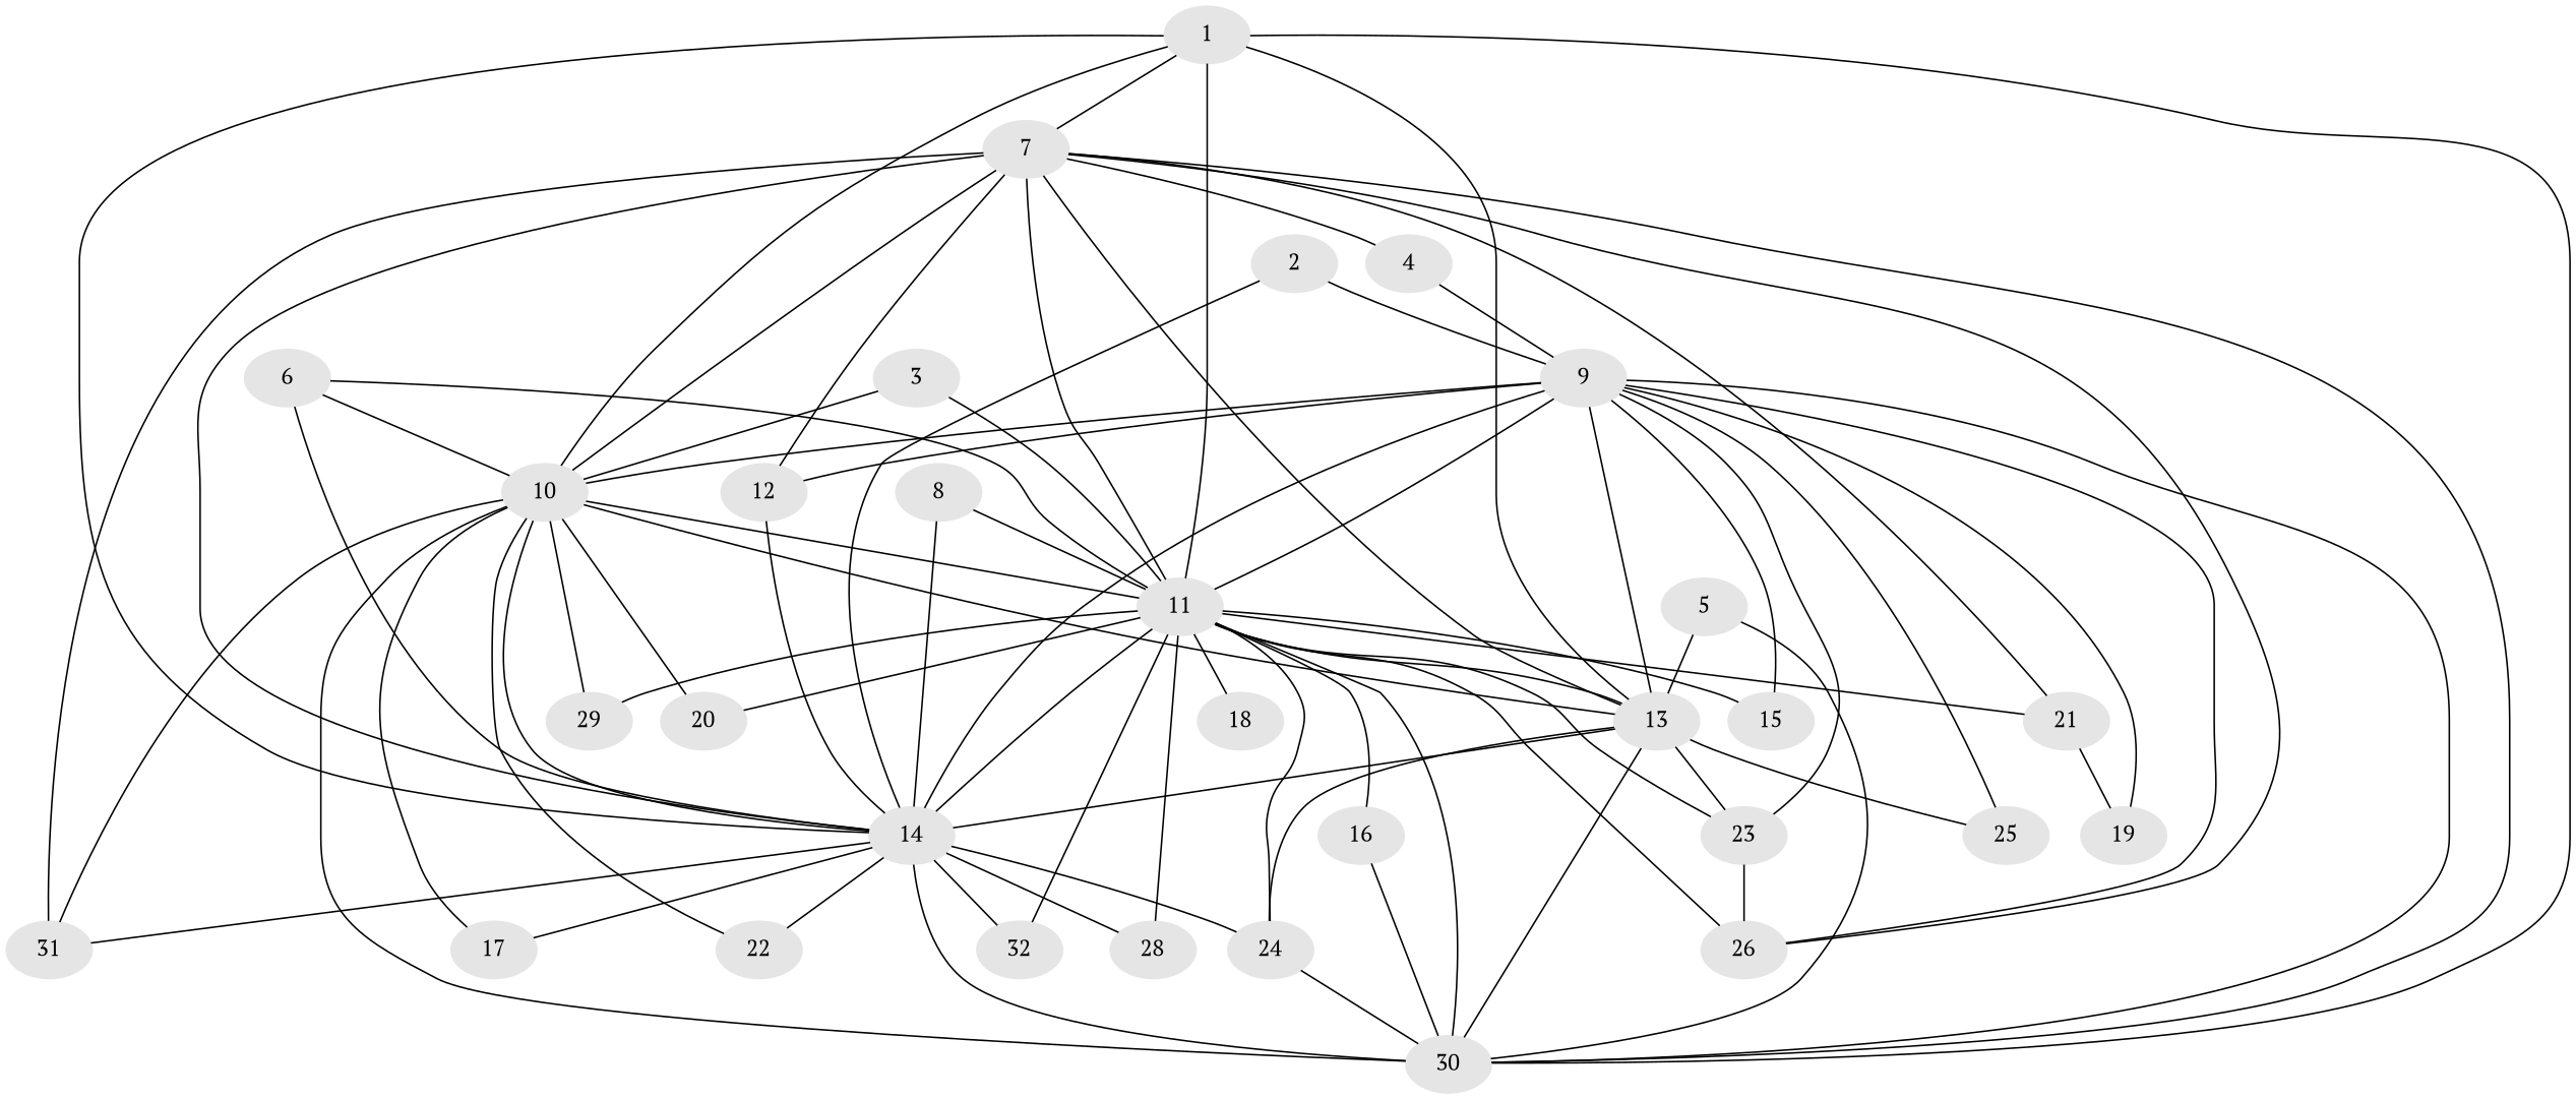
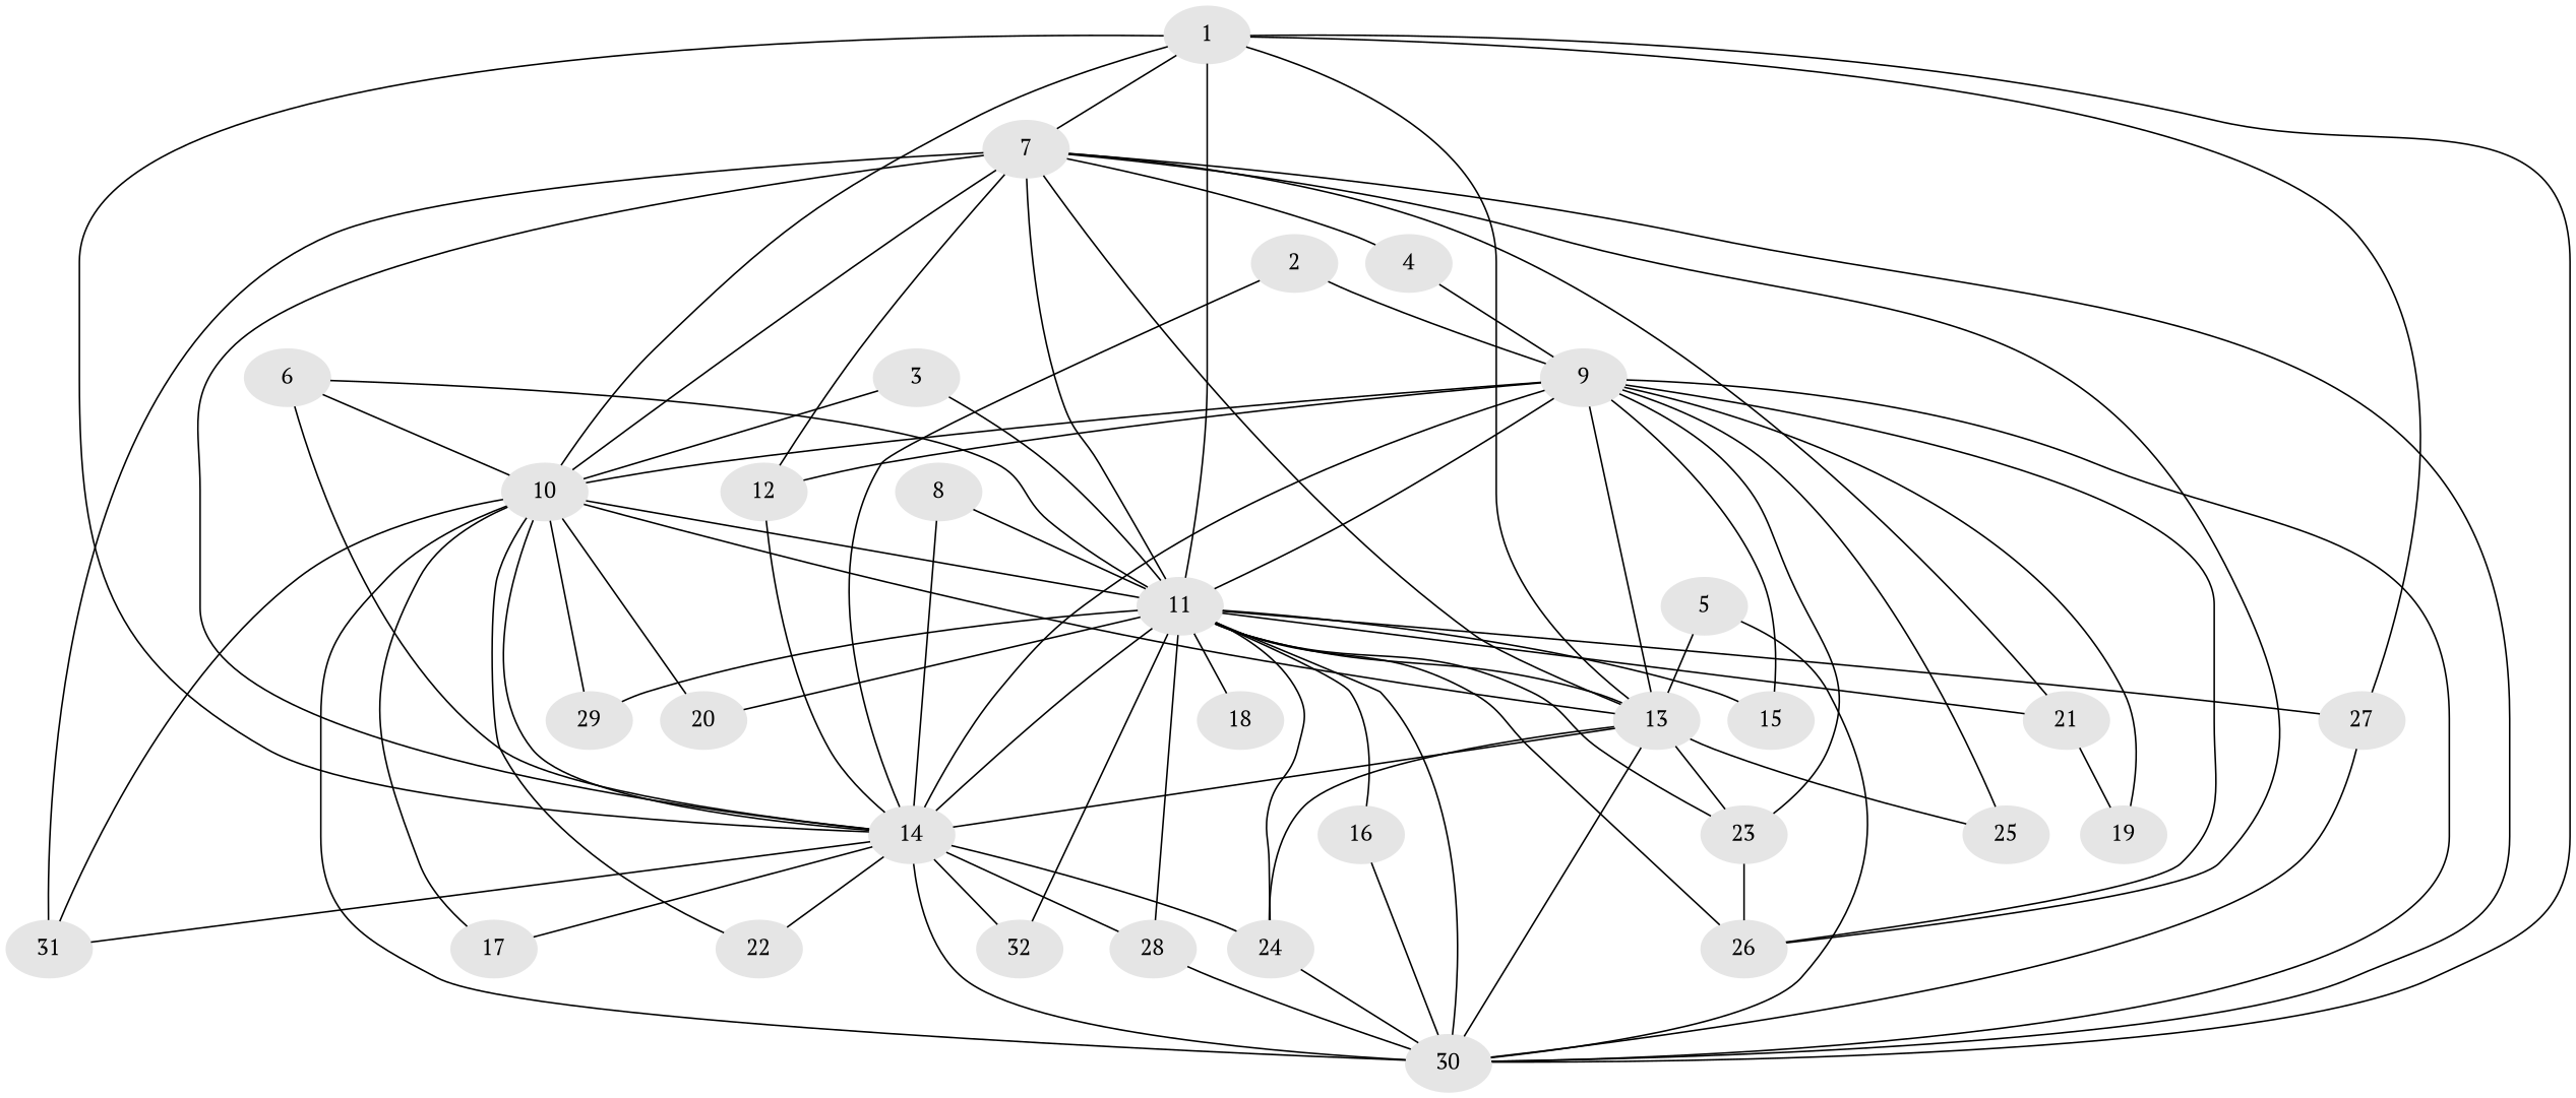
  graph {
    fontname="PT Serif"
    node [color=gray90 fontname="PT Serif" style=filled]
    edge [fontname="PT Serif" weight=1.0]
    1
    7
    10
    11
    13
    14
+   27
    30
    4
    12
    21
    26
    31
    9
    15
    19
    23
    25
    17
    20
    22
    29
    16
    18
    24
    28
    32
    2
    3
    5
    6
    8
    1 -- 7
    1 -- 10
    1 -- 11 [weight=2.0]
    1 -- 13
    1 -- 14 [weight=2.0]
+   1 -- 27
    1 -- 30
    7 -- 10
    7 -- 11 [weight=2.0]
    7 -- 13
    7 -- 14 [weight=3.0]
    7 -- 30 [weight=2.0]
    7 -- 4
    7 -- 12
    7 -- 21
    7 -- 26
    7 -- 31
    10 -- 11 [weight=2.0]
    10 -- 13
    10 -- 14 [weight=2.0]
    10 -- 30
    10 -- 31
    10 -- 17
    10 -- 20
    10 -- 22
    10 -- 29
    11 -- 13 [weight=2.0]
    11 -- 14 [weight=4.0]
+   11 -- 27
    11 -- 30 [weight=2.0]
    11 -- 21 [weight=4.0]
    11 -- 26 [weight=2.0]
    11 -- 15
    11 -- 23
    11 -- 20 [weight=4.0]
    11 -- 29
    11 -- 16
    11 -- 18
    11 -- 24
    11 -- 28
    11 -- 32
    13 -- 14 [weight=2.0]
    13 -- 30
    13 -- 23
    13 -- 25
    13 -- 24
    14 -- 30 [weight=2.0]
    14 -- 31
    14 -- 17
    14 -- 22
    14 -- 24
    14 -- 28
    14 -- 32
+   27 -- 30
    4 -- 9
    12 -- 14
    21 -- 19
    9 -- 10
    9 -- 11 [weight=3.0]
    9 -- 13
    9 -- 14 [weight=2.0]
    9 -- 30
    9 -- 12
    9 -- 26
    9 -- 15
    9 -- 19
    9 -- 23 [weight=2.0]
    9 -- 25
    23 -- 26
    16 -- 30
    24 -- 30
+   28 -- 30
    2 -- 14
    2 -- 9
    3 -- 10
    3 -- 11
    5 -- 13
    5 -- 30
    6 -- 10
    6 -- 11 [weight=2.0]
    6 -- 14
    8 -- 11
    8 -- 14
  }
